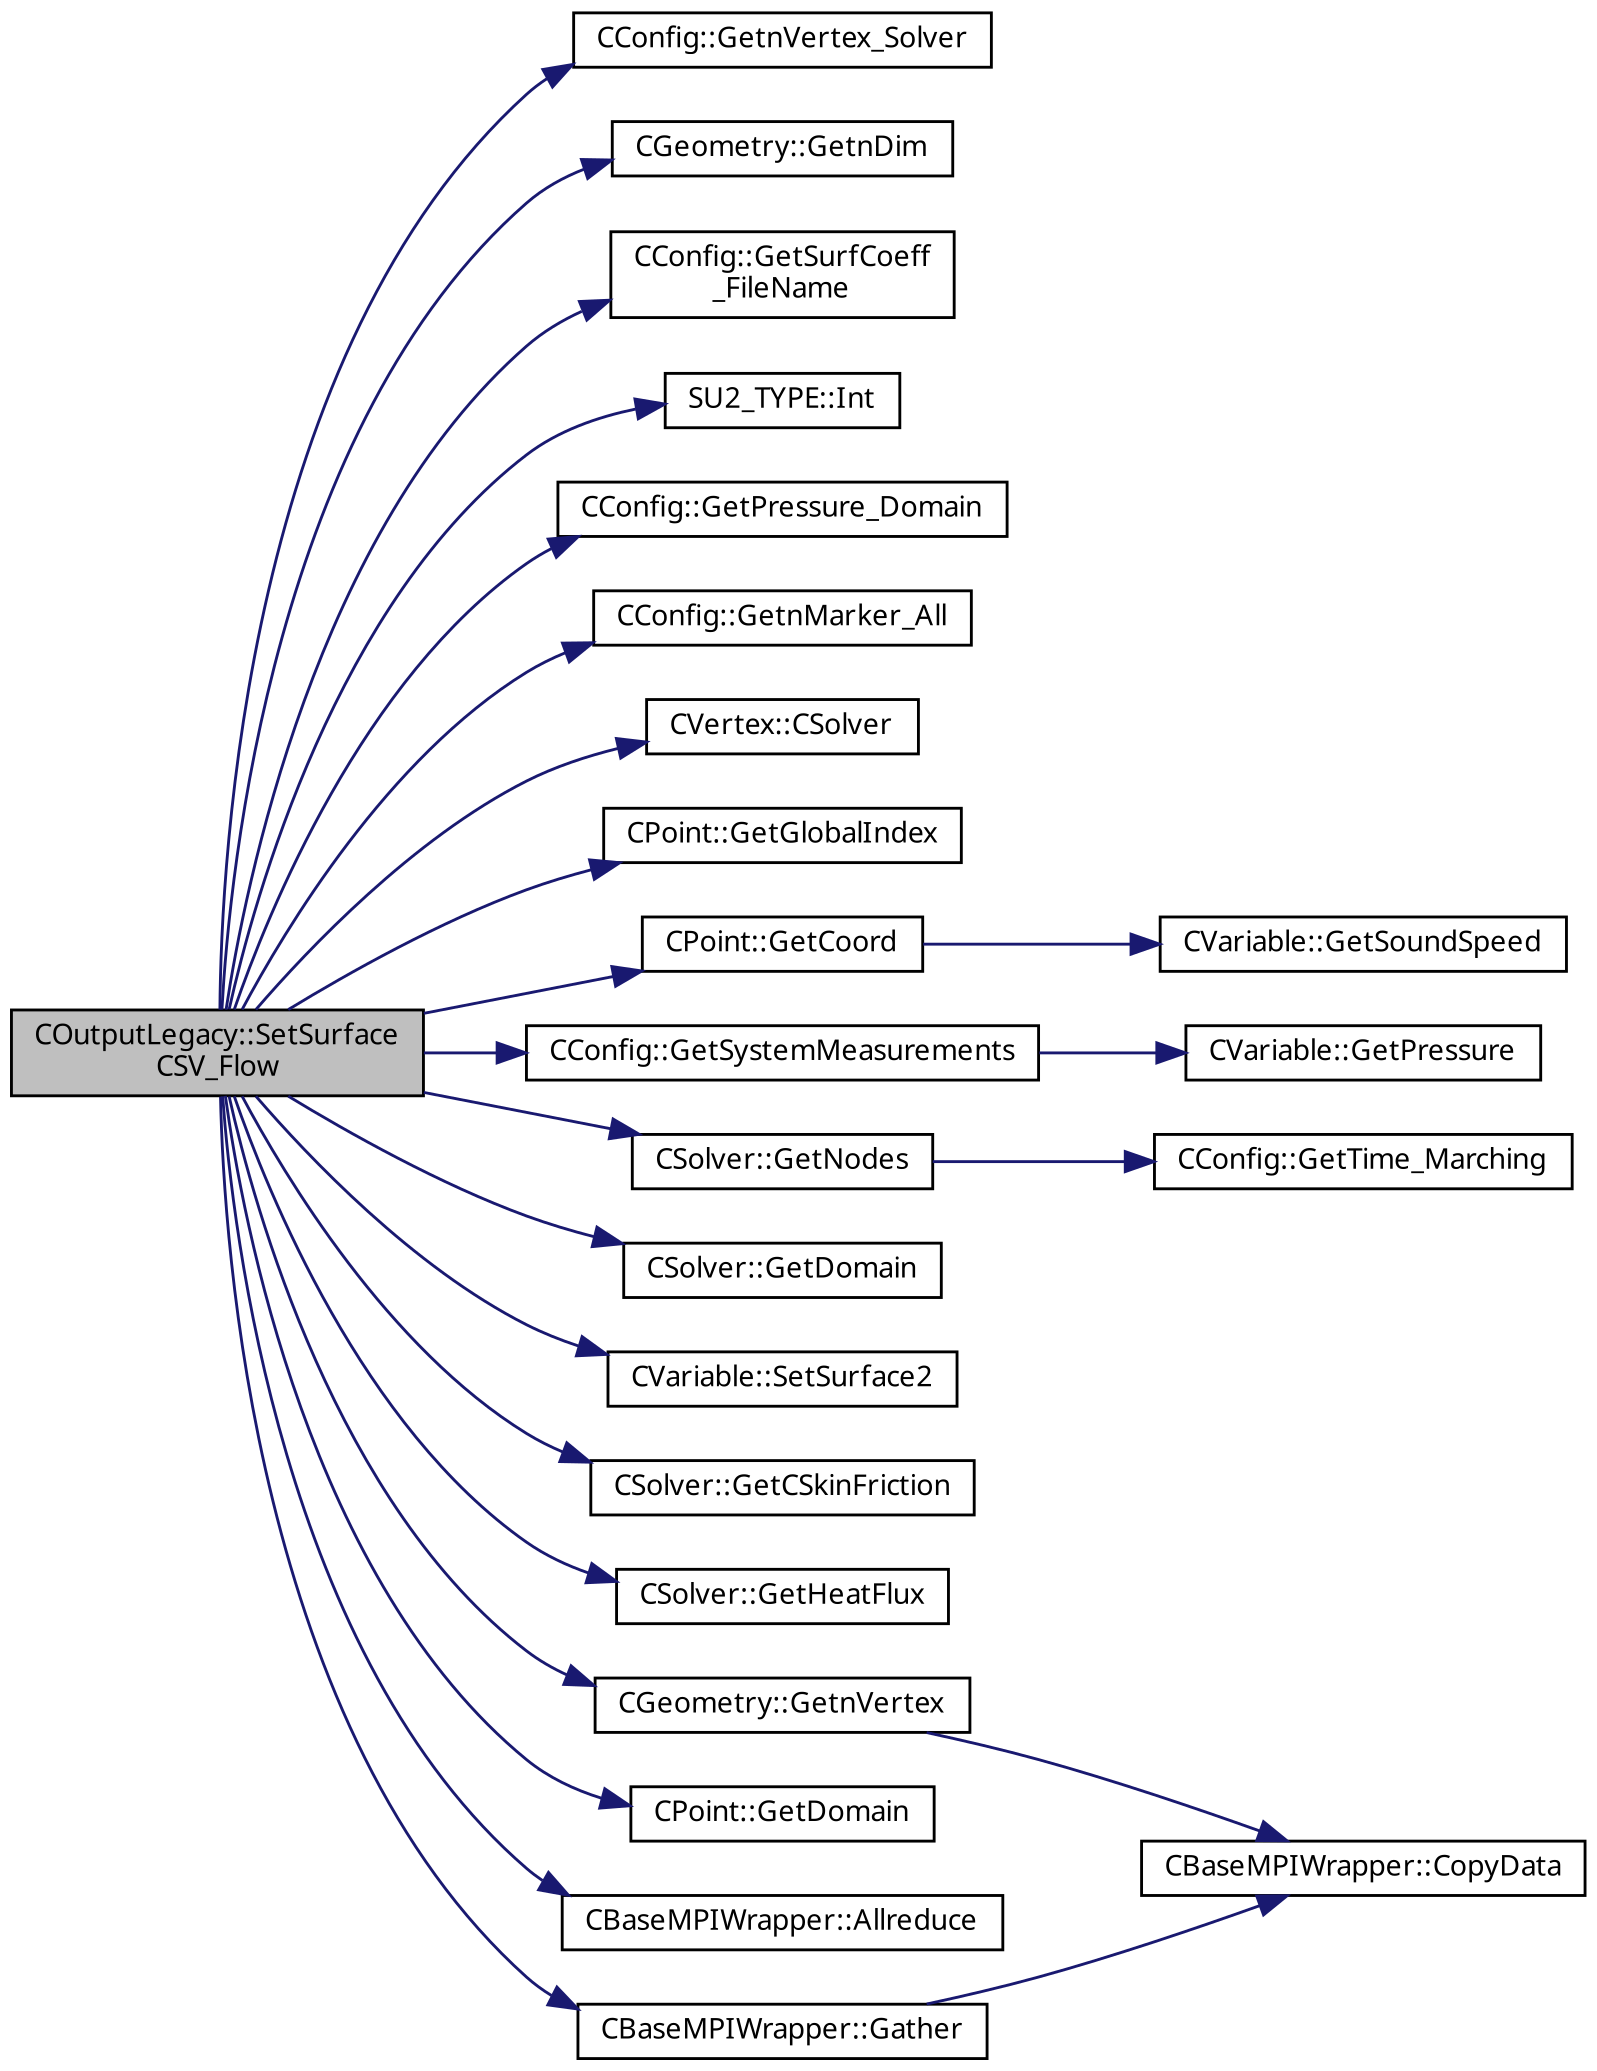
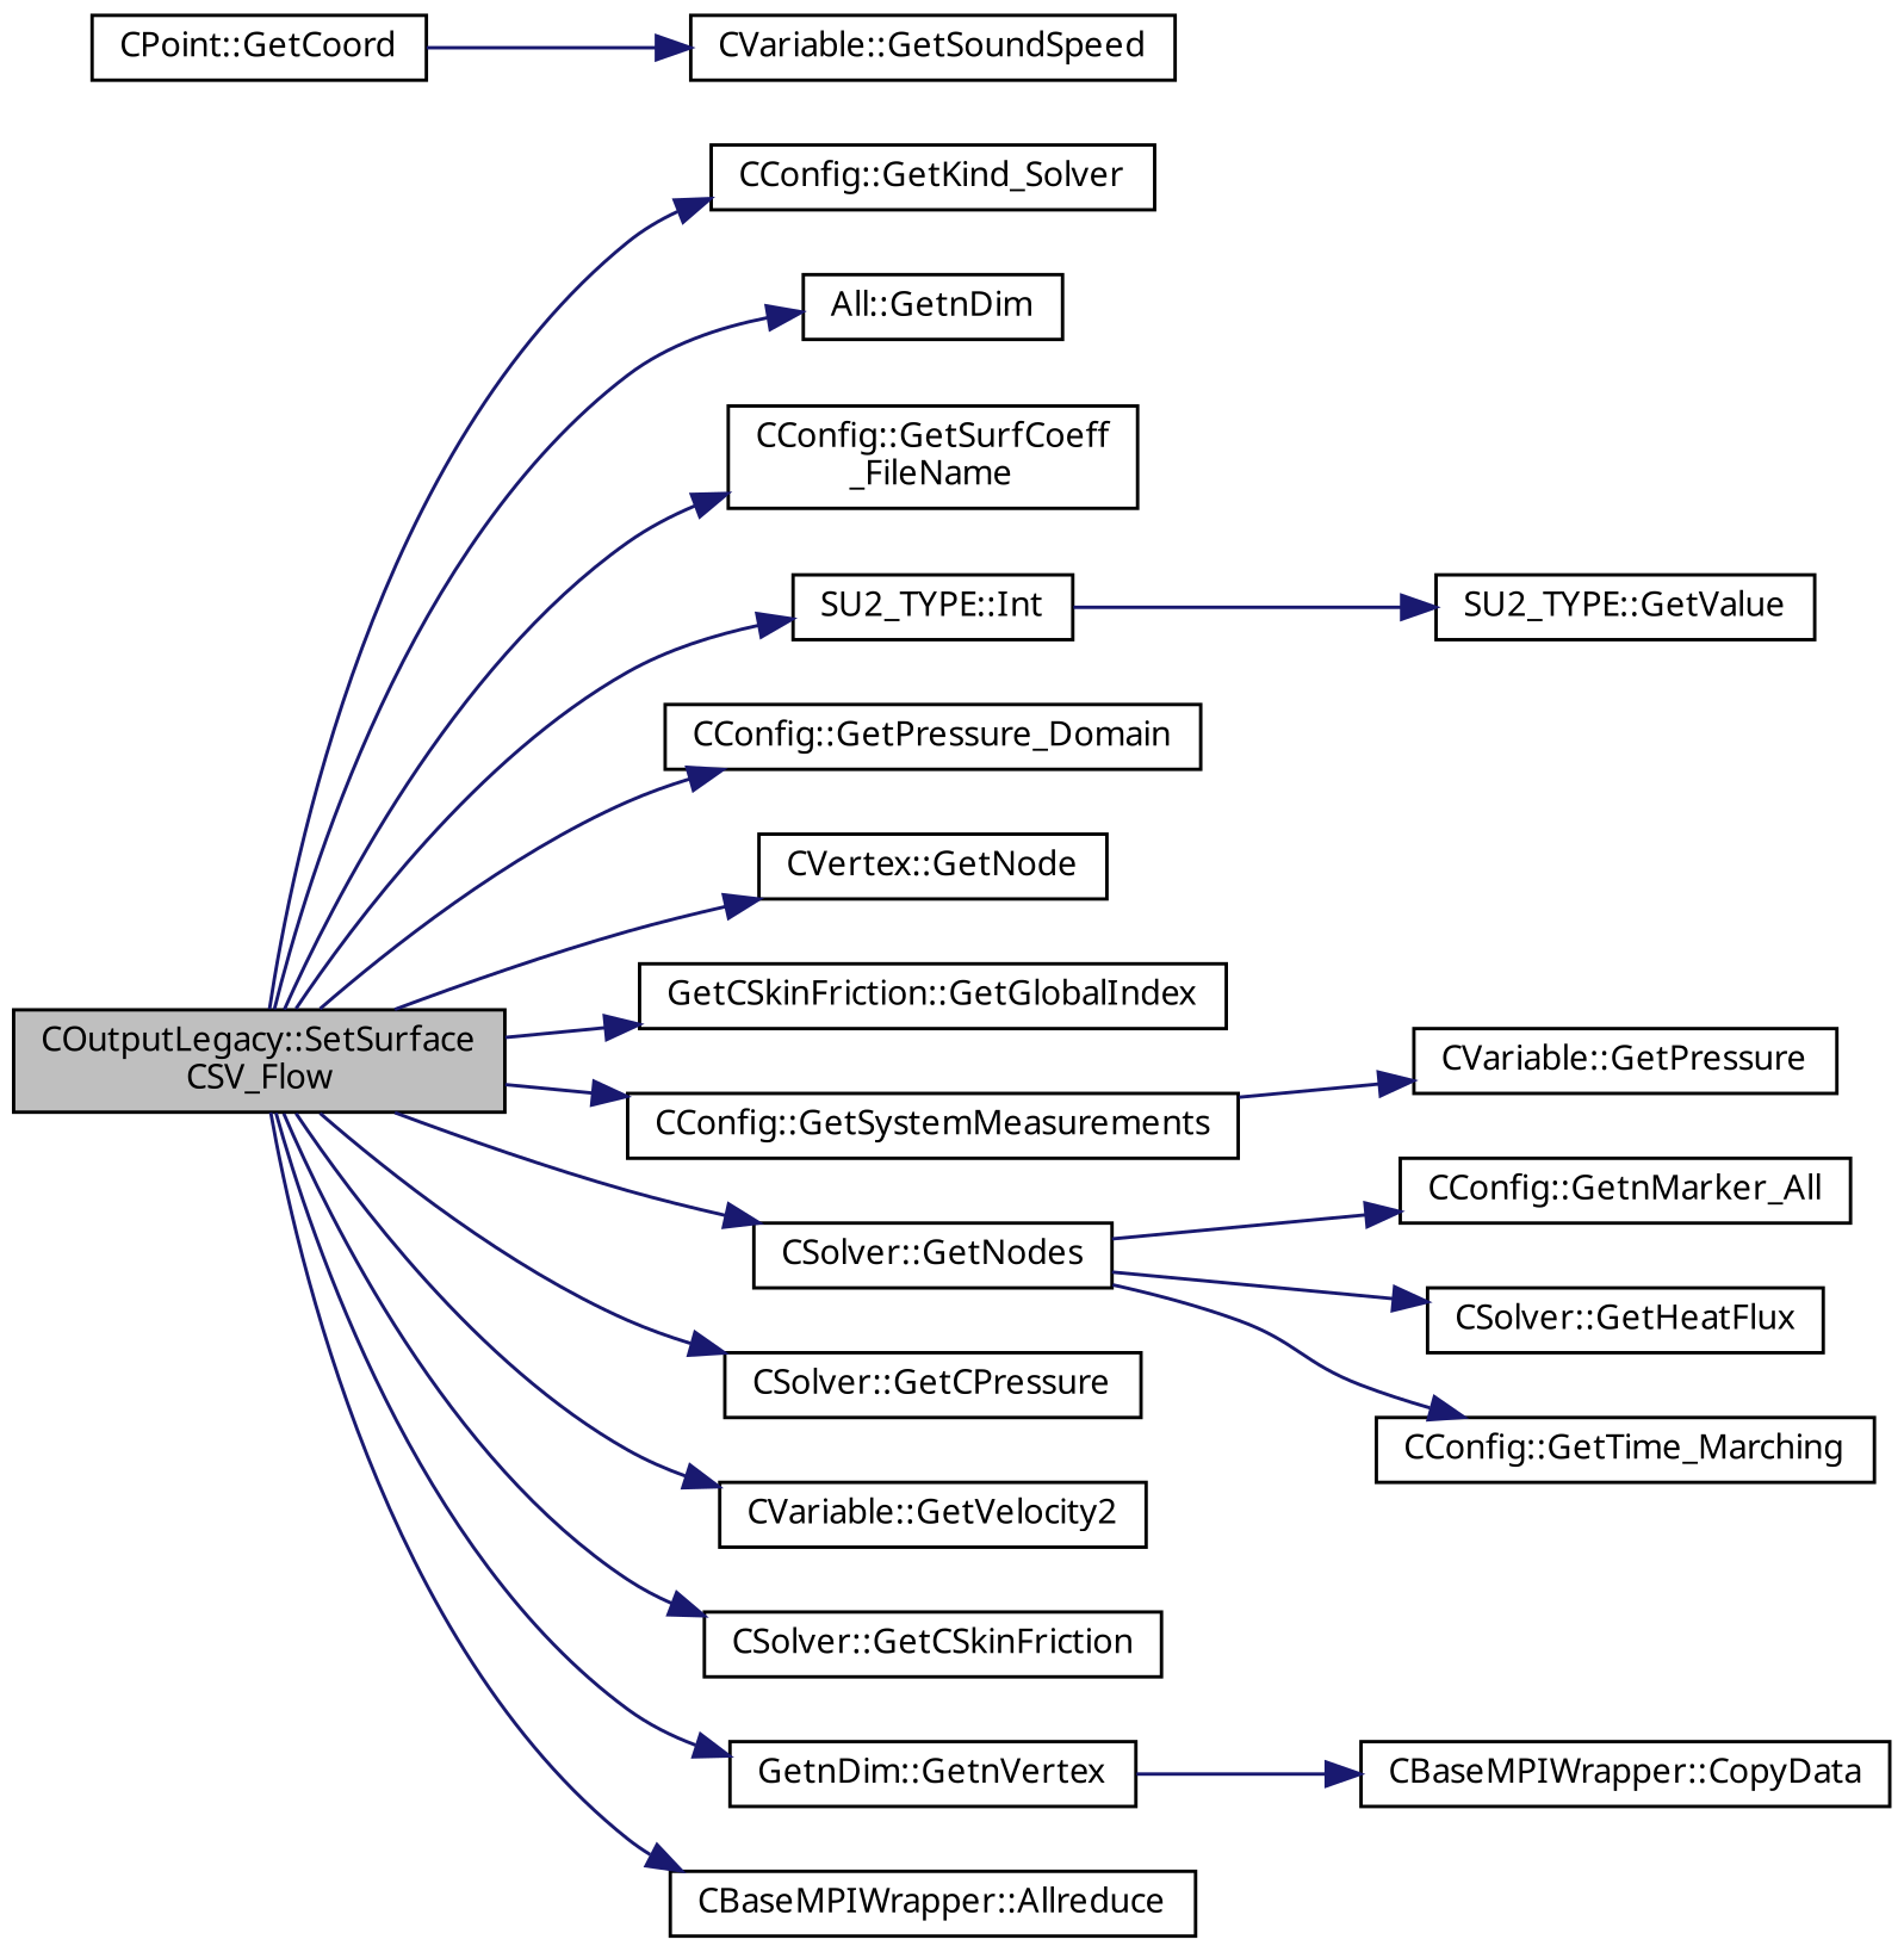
  digraph {
    fontname="Noto Sans"
    rankdir=LR
    node [color=black fillcolor=white fontname="Noto Sans" fontsize=10 shape=record style=filled]
    edge [color=midnightblue fontname="Noto Sans" fontsize=10 labelfontname=Helvetica labelfontsize=10 style=solid]
    n1 [fillcolor=grey75 fontcolor=black height=0.2 label="COutputLegacy::SetSurface\lCSV_Flow" width=0.4]
-   n2 [height=0.2 label="CConfig::GetnVertex_Solver" width=0.4]
-   n3 [height=0.2 label="CGeometry::GetnDim" width=0.4]
+   n2 [height=0.2 label="CConfig::GetKind_Solver" width=0.4]
+   n3 [height=0.2 label="All::GetnDim" width=0.4]
    n4 [height=0.2 label="CConfig::GetSurfCoeff\l_FileName" width=0.4]
    n5 [height=0.2 label="SU2_TYPE::Int" width=0.4]
    n6 [height=0.2 label="CConfig::GetPressure_Domain" width=0.4]
    n7 [height=0.2 label="CConfig::GetnMarker_All" width=0.4]
-   n8 [height=0.2 label="CVertex::CSolver" width=0.4]
-   n9 [height=0.2 label="CPoint::GetGlobalIndex" width=0.4]
+   n8 [height=0.2 label="CVertex::GetNode" width=0.4]
+   n9 [height=0.2 label="GetCSkinFriction::GetGlobalIndex" width=0.4]
    n10 [height=0.2 label="CPoint::GetCoord" width=0.4]
    n11 [height=0.2 label="CConfig::GetSystemMeasurements" width=0.4]
    n12 [height=0.2 label="CSolver::GetNodes" width=0.4]
-   n13 [height=0.2 label="CSolver::GetDomain" width=0.4]
-   n14 [height=0.2 label="CVariable::SetSurface2" width=0.4]
+   n13 [height=0.2 label="CSolver::GetCPressure" width=0.4]
+   n14 [height=0.2 label="CVariable::GetVelocity2" width=0.4]
    n15 [height=0.2 label="CSolver::GetCSkinFriction" width=0.4]
    n16 [height=0.2 label="CSolver::GetHeatFlux" width=0.4]
-   n17 [height=0.2 label="CGeometry::GetnVertex" width=0.4]
-   n18 [height=0.2 label="CPoint::GetDomain" width=0.4]
+   n17 [height=0.2 label="GetnDim::GetnVertex" width=0.4]
    n19 [height=0.2 label="CBaseMPIWrapper::Allreduce" width=0.4]
-   n20 [height=0.2 label="CBaseMPIWrapper::Gather" width=0.4]
    n21 [height=0.2 label="CConfig::GetTime_Marching" width=0.4]
+   n22 [height=0.2 label="SU2_TYPE::GetValue" width=0.4]
    n23 [height=0.2 label="CVariable::GetSoundSpeed" width=0.4]
    n24 [height=0.2 label="CVariable::GetPressure" width=0.4]
    n25 [height=0.2 label="CBaseMPIWrapper::CopyData" width=0.4]
    n1 -> n2
    n1 -> n3
    n1 -> n4
    n1 -> n5
    n1 -> n6
-   n1 -> n7
+   n12 -> n7
    n1 -> n8
    n1 -> n9
-   n1 -> n10
    n1 -> n11
    n1 -> n12
    n1 -> n13
    n1 -> n14
    n1 -> n15
-   n1 -> n16
+   n12 -> n16
    n1 -> n17
-   n1 -> n18
    n1 -> n19
-   n1 -> n20
+   n5 -> n22
    n10 -> n23
    n11 -> n24
    n12 -> n21
    n17 -> n25
-   n20 -> n25
  }
